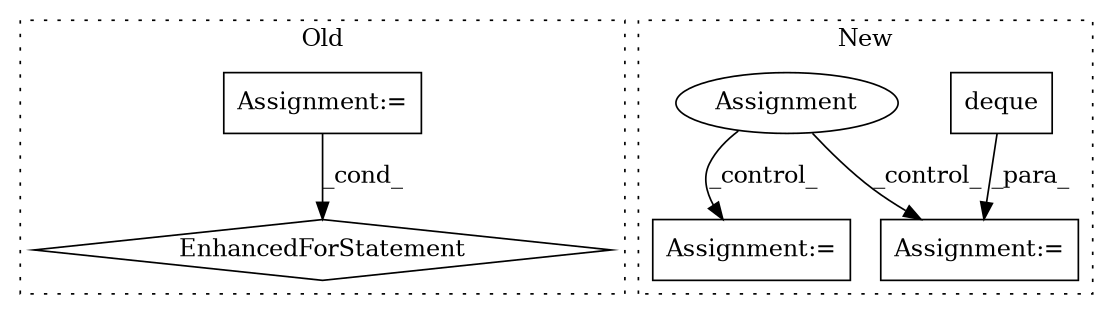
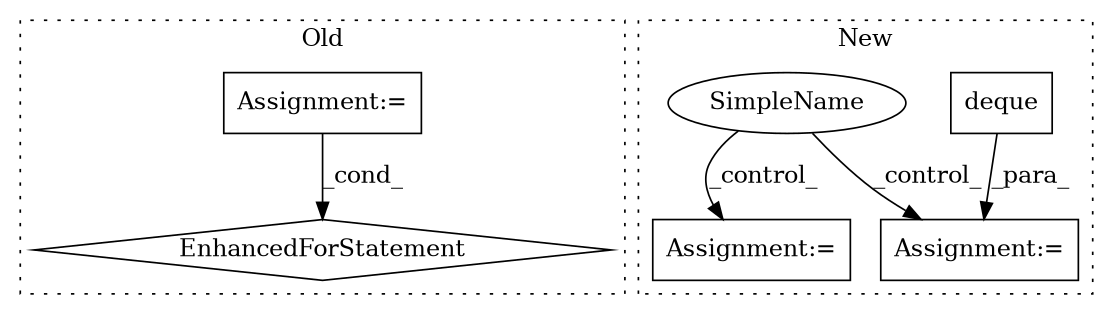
  digraph {
    node [a=7 l="63,2" s="10601,10689" shape=box]
    n1 [a=70 label=EnhancedForStatement shape=diamond]
    n2 [label="Assignment:="]
    n3 [a=32 l="6,1" label=deque s="11082,11134"]
    n4 [l=1 label="Assignment:=" s=11081]
-   n5 [a=42 label=Assignment shape=ellipse l="" s=""]
+   n5 [a=42 label=SimpleName shape=ellipse l="" s=""]
    n6 [l=1 label="Assignment:=" s=11411]
    subgraph cluster_1 {
      label=Old
      style=dotted
      n1
      n2
    }
    subgraph cluster_2 {
      label=New
      style=dotted
      n3
      n4
      n5
      n6
    }
    n2 -> n1 [label=_cond_]
    n3 -> n4 [label=_para_]
    n5 -> n4 [label=_control_]
    n5 -> n6 [label=_control_]
  }
